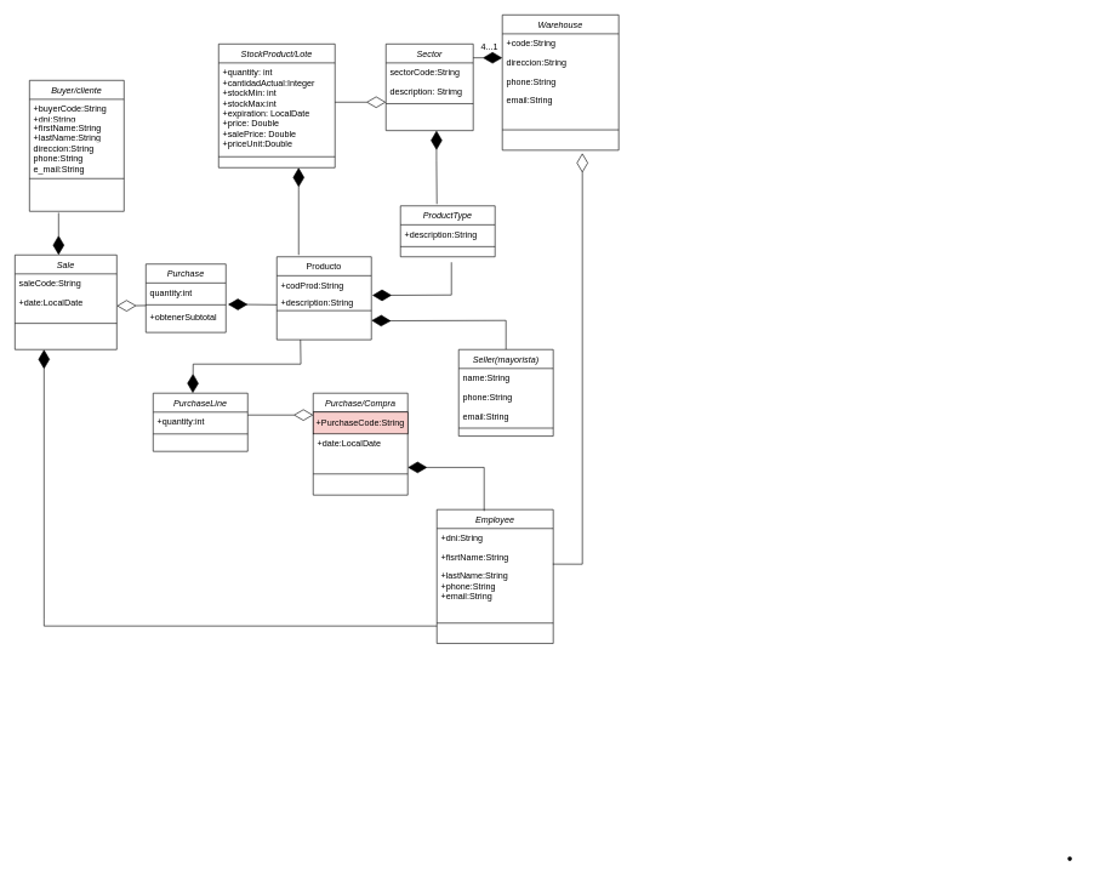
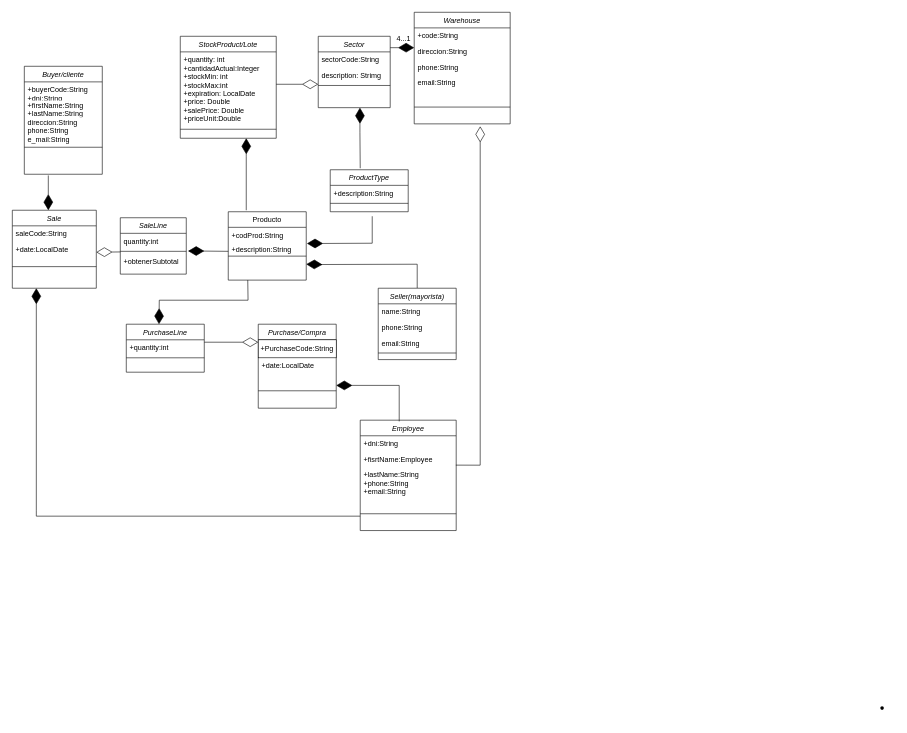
  <mxCell id="0" />
  <mxCell id="1" parent="0" />
  <mxCell id="2" value="Producto" style="swimlane;fontStyle=0;align=center;verticalAlign=top;childLayout=stackLayout;horizontal=1;startSize=26;horizontalStack=0;resizeParent=1;resizeLast=0;collapsible=1;marginBottom=0;rounded=0;shadow=0;strokeWidth=1;" vertex="1" parent="1"><mxGeometry x="380" y="352.5" width="130" height="114" as="geometry"><mxRectangle x="550" y="140" width="160" height="26" as="alternateBounds" /></mxGeometry></mxCell>
  <mxCell id="3" value="+codProd:String" style="text;align=left;verticalAlign=top;spacingLeft=4;spacingRight=4;overflow=hidden;rotatable=0;points=[[0,0.5],[1,0.5]];portConstraint=eastwest;rounded=0;shadow=0;html=0;" vertex="1" parent="2"><mxGeometry y="26" width="130" height="24" as="geometry" /></mxCell>
  <mxCell id="4" value="+description:String" style="text;align=left;verticalAlign=top;spacingLeft=4;spacingRight=4;overflow=hidden;rotatable=0;points=[[0,0.5],[1,0.5]];portConstraint=eastwest;" vertex="1" parent="2"><mxGeometry y="50" width="130" height="20" as="geometry" /></mxCell>
  <mxCell id="5" value="" style="line;html=1;strokeWidth=1;align=left;verticalAlign=middle;spacingTop=-1;spacingLeft=3;spacingRight=3;rotatable=0;labelPosition=right;points=[];portConstraint=eastwest;" vertex="1" parent="2"><mxGeometry y="70" width="130" height="8" as="geometry" /></mxCell>
  <mxCell id="6" value="Sale" style="swimlane;fontStyle=2;align=center;verticalAlign=top;childLayout=stackLayout;horizontal=1;startSize=26;horizontalStack=0;resizeParent=1;resizeLast=0;collapsible=1;marginBottom=0;rounded=0;shadow=0;strokeWidth=1;" vertex="1" parent="1"><mxGeometry x="20" y="350" width="140" height="130" as="geometry"><mxRectangle x="230" y="140" width="160" height="26" as="alternateBounds" /></mxGeometry></mxCell>
  <mxCell id="7" value="saleCode:String" style="text;align=left;verticalAlign=top;spacingLeft=4;spacingRight=4;overflow=hidden;rotatable=0;points=[[0,0.5],[1,0.5]];portConstraint=eastwest;" vertex="1" parent="6"><mxGeometry y="26" width="140" height="26" as="geometry" /></mxCell>
  <mxCell id="8" value="+date:LocalDate" style="text;align=left;verticalAlign=top;spacingLeft=4;spacingRight=4;overflow=hidden;rotatable=0;points=[[0,0.5],[1,0.5]];portConstraint=eastwest;rounded=0;shadow=0;html=0;" vertex="1" parent="6"><mxGeometry y="52" width="140" height="26" as="geometry" /></mxCell>
  <mxCell id="9" value="" style="line;html=1;strokeWidth=1;align=left;verticalAlign=middle;spacingTop=-1;spacingLeft=3;spacingRight=3;rotatable=0;labelPosition=right;points=[];portConstraint=eastwest;" vertex="1" parent="6"><mxGeometry y="78" width="140" height="32" as="geometry" /></mxCell>
  <mxCell id="10" value="Buyer/cliente" style="swimlane;fontStyle=2;align=center;verticalAlign=top;childLayout=stackLayout;horizontal=1;startSize=26;horizontalStack=0;resizeParent=1;resizeLast=0;collapsible=1;marginBottom=0;rounded=0;shadow=0;strokeWidth=1;" vertex="1" parent="1"><mxGeometry x="40" y="110" width="130" height="180" as="geometry"><mxRectangle x="230" y="140" width="160" height="26" as="alternateBounds" /></mxGeometry></mxCell>
  <mxCell id="11" value="+buyerCode:String&#10;+dni:String" style="text;align=left;verticalAlign=top;spacingLeft=4;spacingRight=4;overflow=hidden;rotatable=0;points=[[0,0.5],[1,0.5]];portConstraint=eastwest;" vertex="1" parent="10"><mxGeometry y="26" width="130" height="26" as="geometry" /></mxCell>
  <mxCell id="12" value="+firstName:String&#10;+lastName:String" style="text;align=left;verticalAlign=top;spacingLeft=4;spacingRight=4;overflow=hidden;rotatable=0;points=[[0,0.5],[1,0.5]];portConstraint=eastwest;rounded=0;shadow=0;html=0;" vertex="1" parent="10"><mxGeometry y="52" width="130" height="28" as="geometry" /></mxCell>
  <mxCell id="13" value="direccion:String&#10;phone:String&#10;e_mail:String" style="text;align=left;verticalAlign=top;spacingLeft=4;spacingRight=4;overflow=hidden;rotatable=0;points=[[0,0.5],[1,0.5]];portConstraint=eastwest;rounded=0;shadow=0;html=0;" vertex="1" parent="10"><mxGeometry y="80" width="130" height="50" as="geometry" /></mxCell>
  <mxCell id="14" value="" style="line;html=1;strokeWidth=1;align=left;verticalAlign=middle;spacingTop=-1;spacingLeft=3;spacingRight=3;rotatable=0;labelPosition=right;points=[];portConstraint=eastwest;" vertex="1" parent="10"><mxGeometry y="130" width="130" height="10" as="geometry" /></mxCell>
- <mxCell id="15" value="Purchase" style="swimlane;fontStyle=2;align=center;verticalAlign=top;childLayout=stackLayout;horizontal=1;startSize=26;horizontalStack=0;resizeParent=1;resizeLast=0;collapsible=1;marginBottom=0;rounded=0;shadow=0;strokeWidth=1;" vertex="1" parent="1"><mxGeometry x="200" y="362.5" width="110" height="94" as="geometry"><mxRectangle x="230" y="140" width="160" height="26" as="alternateBounds" /></mxGeometry></mxCell>
+ <mxCell id="15" value="SaleLine" style="swimlane;fontStyle=2;align=center;verticalAlign=top;childLayout=stackLayout;horizontal=1;startSize=26;horizontalStack=0;resizeParent=1;resizeLast=0;collapsible=1;marginBottom=0;rounded=0;shadow=0;strokeWidth=1;" vertex="1" parent="1"><mxGeometry x="200" y="362.5" width="110" height="94" as="geometry"><mxRectangle x="230" y="140" width="160" height="26" as="alternateBounds" /></mxGeometry></mxCell>
  <mxCell id="16" value="quantity:int" style="text;align=left;verticalAlign=top;spacingLeft=4;spacingRight=4;overflow=hidden;rotatable=0;points=[[0,0.5],[1,0.5]];portConstraint=eastwest;" vertex="1" parent="15"><mxGeometry y="26" width="110" height="26" as="geometry" /></mxCell>
  <mxCell id="17" value="" style="line;html=1;strokeWidth=1;align=left;verticalAlign=middle;spacingTop=-1;spacingLeft=3;spacingRight=3;rotatable=0;labelPosition=right;points=[];portConstraint=eastwest;" vertex="1" parent="15"><mxGeometry y="52" width="110" height="8" as="geometry" /></mxCell>
  <mxCell id="18" value="+obtenerSubtotal" style="text;align=left;verticalAlign=top;spacingLeft=4;spacingRight=4;overflow=hidden;rotatable=0;points=[[0,0.5],[1,0.5]];portConstraint=eastwest;" vertex="1" parent="15"><mxGeometry y="60" width="110" height="26" as="geometry" /></mxCell>
  <mxCell id="19" value="" style="endArrow=diamondThin;endFill=0;endSize=24;html=1;rounded=0;exitX=0;exitY=0.625;exitDx=0;exitDy=0;exitPerimeter=0;" edge="1" parent="1" source="17"><mxGeometry width="160" relative="1" as="geometry"><mxPoint x="210" y="410" as="sourcePoint" /><mxPoint x="160" y="420" as="targetPoint" /></mxGeometry></mxCell>
  <mxCell id="20" value="" style="endArrow=diamondThin;endFill=1;endSize=24;html=1;rounded=0;exitX=0.5;exitY=0;exitDx=0;exitDy=0;" edge="1" parent="1" source="50"><mxGeometry width="160" relative="1" as="geometry"><mxPoint x="680" y="440" as="sourcePoint" /><mxPoint x="510" y="440" as="targetPoint" /><Array as="points"><mxPoint x="695" y="440" /><mxPoint x="530" y="440.5" /></Array></mxGeometry></mxCell>
  <mxCell id="21" value="Sector" style="swimlane;fontStyle=2;align=center;verticalAlign=top;childLayout=stackLayout;horizontal=1;startSize=26;horizontalStack=0;resizeParent=1;resizeLast=0;collapsible=1;marginBottom=0;rounded=0;shadow=0;strokeWidth=1;" vertex="1" parent="1"><mxGeometry x="530" y="60" width="120" height="119" as="geometry"><mxRectangle x="230" y="140" width="160" height="26" as="alternateBounds" /></mxGeometry></mxCell>
  <mxCell id="22" value="sectorCode:String" style="text;align=left;verticalAlign=top;spacingLeft=4;spacingRight=4;overflow=hidden;rotatable=0;points=[[0,0.5],[1,0.5]];portConstraint=eastwest;" vertex="1" parent="21"><mxGeometry y="26" width="120" height="26" as="geometry" /></mxCell>
  <mxCell id="23" value="description: Strimg" style="text;align=left;verticalAlign=top;spacingLeft=4;spacingRight=4;overflow=hidden;rotatable=0;points=[[0,0.5],[1,0.5]];portConstraint=eastwest;rounded=0;shadow=0;html=0;" vertex="1" parent="21"><mxGeometry y="52" width="120" height="26" as="geometry" /></mxCell>
  <mxCell id="24" value="" style="line;html=1;strokeWidth=1;align=left;verticalAlign=middle;spacingTop=-1;spacingLeft=3;spacingRight=3;rotatable=0;labelPosition=right;points=[];portConstraint=eastwest;" vertex="1" parent="21"><mxGeometry y="78" width="120" height="8" as="geometry" /></mxCell>
  <mxCell id="25" value="Warehouse" style="swimlane;fontStyle=2;align=center;verticalAlign=top;childLayout=stackLayout;horizontal=1;startSize=26;horizontalStack=0;resizeParent=1;resizeLast=0;collapsible=1;marginBottom=0;rounded=0;shadow=0;strokeWidth=1;" vertex="1" parent="1"><mxGeometry x="690" width="160" height="186" as="geometry" y="20"><mxRectangle x="230" y="140" width="160" height="26" as="alternateBounds" /></mxGeometry></mxCell>
  <mxCell id="26" value="+code:String" style="text;align=left;verticalAlign=top;spacingLeft=4;spacingRight=4;overflow=hidden;rotatable=0;points=[[0,0.5],[1,0.5]];portConstraint=eastwest;rounded=0;shadow=0;html=0;" vertex="1" parent="25"><mxGeometry y="26" width="160" height="26" as="geometry" /></mxCell>
  <mxCell id="27" value="direccion:String" style="text;align=left;verticalAlign=top;spacingLeft=4;spacingRight=4;overflow=hidden;rotatable=0;points=[[0,0.5],[1,0.5]];portConstraint=eastwest;" vertex="1" parent="25"><mxGeometry y="52" width="160" height="26" as="geometry" /></mxCell>
  <mxCell id="28" value="phone:String" style="text;align=left;verticalAlign=top;spacingLeft=4;spacingRight=4;overflow=hidden;rotatable=0;points=[[0,0.5],[1,0.5]];portConstraint=eastwest;rounded=0;shadow=0;html=0;" vertex="1" parent="25"><mxGeometry y="78" width="160" height="26" as="geometry" /></mxCell>
  <mxCell id="29" value="email:String" style="text;align=left;verticalAlign=top;spacingLeft=4;spacingRight=4;overflow=hidden;rotatable=0;points=[[0,0.5],[1,0.5]];portConstraint=eastwest;rounded=0;shadow=0;html=0;" vertex="1" parent="25"><mxGeometry y="104" width="160" height="26" as="geometry" /></mxCell>
  <mxCell id="30" value="" style="line;html=1;strokeWidth=1;align=left;verticalAlign=middle;spacingTop=-1;spacingLeft=3;spacingRight=3;rotatable=0;labelPosition=right;points=[];portConstraint=eastwest;" vertex="1" parent="25"><mxGeometry y="130" width="160" height="56" as="geometry" /></mxCell>
  <mxCell id="31" value="" style="endArrow=diamondThin;endFill=1;endSize=24;html=1;rounded=0;movable=0;resizable=0;rotatable=0;deletable=0;editable=0;connectable=0;" edge="1" parent="1"><mxGeometry width="160" relative="1" as="geometry"><mxPoint x="650" y="79" as="sourcePoint" /><mxPoint x="690" y="79" as="targetPoint" /></mxGeometry></mxCell>
  <mxCell id="32" value="StockProduct/Lote" style="swimlane;fontStyle=2;align=center;verticalAlign=top;childLayout=stackLayout;horizontal=1;startSize=26;horizontalStack=0;resizeParent=1;resizeLast=0;collapsible=1;marginBottom=0;rounded=0;shadow=0;strokeWidth=1;" vertex="1" parent="1"><mxGeometry x="300" y="60" width="160" height="170" as="geometry"><mxRectangle x="230" y="140" width="160" height="26" as="alternateBounds" /></mxGeometry></mxCell>
  <mxCell id="33" value="+quantity: int&#10;+cantidadActual:Integer&#10;+stockMin: int&#10;+stockMax:int&#10;+expiration: LocalDate&#10;+price: Double&#10;+salePrice: Double&#10;+priceUnit:Double" style="text;align=left;verticalAlign=top;spacingLeft=4;spacingRight=4;overflow=hidden;rotatable=0;points=[[0,0.5],[1,0.5]];portConstraint=eastwest;rounded=0;shadow=0;html=0;" vertex="1" parent="32"><mxGeometry y="26" width="160" height="114" as="geometry" /></mxCell>
  <mxCell id="34" value="" style="line;html=1;strokeWidth=1;align=left;verticalAlign=middle;spacingTop=-1;spacingLeft=3;spacingRight=3;rotatable=0;labelPosition=right;points=[];portConstraint=eastwest;" vertex="1" parent="32"><mxGeometry y="140" width="160" height="30" as="geometry" /></mxCell>
  <mxCell id="35" value="" style="endArrow=diamondThin;endFill=0;endSize=24;html=1;rounded=0;" edge="1" parent="1"><mxGeometry width="160" relative="1" as="geometry"><mxPoint x="460" y="140" as="sourcePoint" /><mxPoint x="530" y="140" as="targetPoint" /><Array as="points" /></mxGeometry></mxCell>
  <mxCell id="36" value="" style="endArrow=diamondThin;endFill=1;endSize=24;html=1;rounded=0;" edge="1" parent="1"><mxGeometry width="160" relative="1" as="geometry"><mxPoint x="410" y="350" as="sourcePoint" /><mxPoint x="410" y="230" as="targetPoint" /><Array as="points"><mxPoint x="410" y="261" /></Array></mxGeometry></mxCell>
  <mxCell id="37" value="ProductType" style="swimlane;fontStyle=2;align=center;verticalAlign=top;childLayout=stackLayout;horizontal=1;startSize=26;horizontalStack=0;resizeParent=1;resizeLast=0;collapsible=1;marginBottom=0;rounded=0;shadow=0;strokeWidth=1;" vertex="1" parent="1"><mxGeometry x="550" y="282.5" width="130" height="70" as="geometry"><mxRectangle x="230" y="140" width="160" height="26" as="alternateBounds" /></mxGeometry></mxCell>
  <mxCell id="38" value="+description:String" style="text;align=left;verticalAlign=top;spacingLeft=4;spacingRight=4;overflow=hidden;rotatable=0;points=[[0,0.5],[1,0.5]];portConstraint=eastwest;" vertex="1" parent="37"><mxGeometry y="26" width="130" height="26" as="geometry" /></mxCell>
  <mxCell id="39" value="" style="line;html=1;strokeWidth=1;align=left;verticalAlign=middle;spacingTop=-1;spacingLeft=3;spacingRight=3;rotatable=0;labelPosition=right;points=[];portConstraint=eastwest;" vertex="1" parent="37"><mxGeometry y="52" width="130" height="8" as="geometry" /></mxCell>
  <mxCell id="40" value="Purchase/Compra" style="swimlane;fontStyle=2;align=center;verticalAlign=top;childLayout=stackLayout;horizontal=1;startSize=26;horizontalStack=0;resizeParent=1;resizeLast=0;collapsible=1;marginBottom=0;rounded=0;shadow=0;strokeWidth=1;" vertex="1" parent="1"><mxGeometry x="430" y="540" width="130" height="140" as="geometry"><mxRectangle x="230" y="140" width="160" height="26" as="alternateBounds" /></mxGeometry></mxCell>
- <mxCell id="41" value="+PurchaseCode:String" style="whiteSpace=wrap;html=1;fillColor=#f8cecc;" vertex="1" parent="40"><mxGeometry y="26" width="130" height="30" as="geometry" /></mxCell>
+ <mxCell id="41" value="+PurchaseCode:String" style="whiteSpace=wrap;html=1;" vertex="1" parent="40"><mxGeometry y="26" width="130" height="30" as="geometry" /></mxCell>
  <mxCell id="42" value="+date:LocalDate" style="text;align=left;verticalAlign=top;spacingLeft=4;spacingRight=4;overflow=hidden;rotatable=0;points=[[0,0.5],[1,0.5]];portConstraint=eastwest;" vertex="1" parent="40"><mxGeometry y="56" width="130" height="26" as="geometry" /></mxCell>
  <mxCell id="43" value="" style="line;html=1;strokeWidth=1;align=left;verticalAlign=middle;spacingTop=-1;spacingLeft=3;spacingRight=3;rotatable=0;labelPosition=right;points=[];portConstraint=eastwest;" vertex="1" parent="40"><mxGeometry y="82" width="130" height="58" as="geometry" /></mxCell>
  <mxCell id="44" value="PurchaseLine" style="swimlane;fontStyle=2;align=center;verticalAlign=top;childLayout=stackLayout;horizontal=1;startSize=26;horizontalStack=0;resizeParent=1;resizeLast=0;collapsible=1;marginBottom=0;rounded=0;shadow=0;strokeWidth=1;" vertex="1" parent="1"><mxGeometry x="210" y="540" width="130" height="80" as="geometry"><mxRectangle x="230" y="140" width="160" height="26" as="alternateBounds" /></mxGeometry></mxCell>
  <mxCell id="45" value="+quantity:int" style="text;align=left;verticalAlign=top;spacingLeft=4;spacingRight=4;overflow=hidden;rotatable=0;points=[[0,0.5],[1,0.5]];portConstraint=eastwest;" vertex="1" parent="44"><mxGeometry y="26" width="130" height="26" as="geometry" /></mxCell>
  <mxCell id="46" value="" style="line;html=1;strokeWidth=1;align=left;verticalAlign=middle;spacingTop=-1;spacingLeft=3;spacingRight=3;rotatable=0;labelPosition=right;points=[];portConstraint=eastwest;" vertex="1" parent="44"><mxGeometry y="52" width="130" height="8" as="geometry" /></mxCell>
  <mxCell id="47" value="" style="endArrow=diamondThin;endFill=1;endSize=24;html=1;rounded=0;entryX=1.009;entryY=0.149;entryDx=0;entryDy=0;entryPerimeter=0;" edge="1" parent="1" target="4"><mxGeometry width="160" relative="1" as="geometry"><mxPoint x="620" y="360" as="sourcePoint" /><mxPoint x="620" y="400" as="targetPoint" /><Array as="points"><mxPoint x="620" y="405" /></Array></mxGeometry></mxCell>
  <mxCell id="48" value="" style="endArrow=diamondThin;endFill=1;endSize=24;html=1;rounded=0;exitX=0.25;exitY=1;exitDx=0;exitDy=0;" edge="1" parent="1" source="2"><mxGeometry width="160" relative="1" as="geometry"><mxPoint x="264.5" y="480" as="sourcePoint" /><mxPoint x="264.5" y="540" as="targetPoint" /><Array as="points"><mxPoint x="413" y="500" /><mxPoint x="265" y="500" /></Array></mxGeometry></mxCell>
  <mxCell id="49" value="" style="endArrow=diamondThin;endFill=0;endSize=24;html=1;rounded=0;" edge="1" parent="1"><mxGeometry width="160" relative="1" as="geometry"><mxPoint x="340" y="570" as="sourcePoint" /><mxPoint x="430" y="570" as="targetPoint" /></mxGeometry></mxCell>
  <mxCell id="50" value="Seller(mayorista)" style="swimlane;fontStyle=2;align=center;verticalAlign=top;childLayout=stackLayout;horizontal=1;startSize=26;horizontalStack=0;resizeParent=1;resizeLast=0;collapsible=1;marginBottom=0;rounded=0;shadow=0;strokeWidth=1;" vertex="1" parent="1"><mxGeometry x="630" y="480" width="130" height="119" as="geometry"><mxRectangle x="230" y="140" width="160" height="26" as="alternateBounds" /></mxGeometry></mxCell>
  <mxCell id="51" value="name:String" style="text;align=left;verticalAlign=top;spacingLeft=4;spacingRight=4;overflow=hidden;rotatable=0;points=[[0,0.5],[1,0.5]];portConstraint=eastwest;" vertex="1" parent="50"><mxGeometry y="26" width="130" height="26" as="geometry" /></mxCell>
  <mxCell id="52" value="phone:String" style="text;align=left;verticalAlign=top;spacingLeft=4;spacingRight=4;overflow=hidden;rotatable=0;points=[[0,0.5],[1,0.5]];portConstraint=eastwest;rounded=0;shadow=0;html=0;" vertex="1" parent="50"><mxGeometry y="52" width="130" height="26" as="geometry" /></mxCell>
  <mxCell id="53" value="email:String" style="text;align=left;verticalAlign=top;spacingLeft=4;spacingRight=4;overflow=hidden;rotatable=0;points=[[0,0.5],[1,0.5]];portConstraint=eastwest;rounded=0;shadow=0;html=0;" vertex="1" parent="50"><mxGeometry y="78" width="130" height="26" as="geometry" /></mxCell>
  <mxCell id="54" value="" style="line;html=1;strokeWidth=1;align=left;verticalAlign=middle;spacingTop=-1;spacingLeft=3;spacingRight=3;rotatable=0;labelPosition=right;points=[];portConstraint=eastwest;" vertex="1" parent="50"><mxGeometry y="104" width="130" height="8" as="geometry" /></mxCell>
  <mxCell id="55" value="Employee" style="swimlane;fontStyle=2;align=center;verticalAlign=top;childLayout=stackLayout;horizontal=1;startSize=26;horizontalStack=0;resizeParent=1;resizeLast=0;collapsible=1;marginBottom=0;rounded=0;shadow=0;strokeWidth=1;" vertex="1" parent="1"><mxGeometry x="600" y="700" width="160" height="184" as="geometry"><mxRectangle x="230" y="140" width="160" height="26" as="alternateBounds" /></mxGeometry></mxCell>
  <mxCell id="56" value="+dni:String" style="text;align=left;verticalAlign=top;spacingLeft=4;spacingRight=4;overflow=hidden;rotatable=0;points=[[0,0.5],[1,0.5]];portConstraint=eastwest;" vertex="1" parent="55"><mxGeometry y="26" width="160" height="26" as="geometry" /></mxCell>
- <mxCell id="57" value="+fisrtName:String" style="text;align=left;verticalAlign=top;spacingLeft=4;spacingRight=4;overflow=hidden;rotatable=0;points=[[0,0.5],[1,0.5]];portConstraint=eastwest;rounded=0;shadow=0;html=0;" vertex="1" parent="55"><mxGeometry y="52" width="160" height="26" as="geometry" /></mxCell>
+ <mxCell id="57" value="+fisrtName:Employee" style="text;align=left;verticalAlign=top;spacingLeft=4;spacingRight=4;overflow=hidden;rotatable=0;points=[[0,0.5],[1,0.5]];portConstraint=eastwest;rounded=0;shadow=0;html=0;" vertex="1" parent="55"><mxGeometry y="52" width="160" height="26" as="geometry" /></mxCell>
  <mxCell id="58" value="+lastName:String&#10;+phone:String&#10;+email:String" style="text;align=left;verticalAlign=top;spacingLeft=4;spacingRight=4;overflow=hidden;rotatable=0;points=[[0,0.5],[1,0.5]];portConstraint=eastwest;rounded=0;shadow=0;html=0;" vertex="1" parent="55"><mxGeometry y="78" width="160" height="50" as="geometry" /></mxCell>
  <mxCell id="59" value="" style="line;html=1;strokeWidth=1;align=left;verticalAlign=middle;spacingTop=-1;spacingLeft=3;spacingRight=3;rotatable=0;labelPosition=right;points=[];portConstraint=eastwest;" vertex="1" parent="55"><mxGeometry y="128" width="160" height="56" as="geometry" /></mxCell>
  <mxCell id="60" value="" style="endArrow=diamondThin;endFill=1;endSize=24;html=1;rounded=0;exitX=0.5;exitY=0;exitDx=0;exitDy=0;" edge="1" parent="1"><mxGeometry width="160" relative="1" as="geometry"><mxPoint x="665" y="702" as="sourcePoint" /><mxPoint x="560" y="642" as="targetPoint" /><Array as="points"><mxPoint x="665" y="642" /></Array></mxGeometry></mxCell>
  <mxCell id="61" value="" style="endArrow=diamondThin;endFill=0;endSize=24;html=1;rounded=0;exitX=0.996;exitY=0.882;exitDx=0;exitDy=0;exitPerimeter=0;" edge="1" parent="1" source="57"><mxGeometry width="160" relative="1" as="geometry"><mxPoint x="800" y="780" as="sourcePoint" /><mxPoint x="800" y="210" as="targetPoint" /><Array as="points"><mxPoint x="800" y="775" /></Array></mxGeometry></mxCell>
  <mxCell id="62" value="" style="endArrow=diamondThin;endFill=1;endSize=24;html=1;rounded=0;" edge="1" parent="1"><mxGeometry width="160" relative="1" as="geometry"><mxPoint x="600" y="860" as="sourcePoint" /><mxPoint x="60" y="480" as="targetPoint" /><Array as="points"><mxPoint x="60" y="860" /><mxPoint x="60" y="850" /></Array></mxGeometry></mxCell>
  <mxCell id="63" value="" style="endArrow=diamondThin;endFill=1;endSize=24;html=1;rounded=0;" edge="1" parent="1"><mxGeometry width="160" relative="1" as="geometry"><mxPoint x="80" y="292" as="sourcePoint" /><mxPoint x="80" y="350" as="targetPoint" /></mxGeometry></mxCell>
  <mxCell id="64" value="" style="shape=waypoint;sketch=0;size=6;pointerEvents=1;points=[];fillColor=none;resizable=0;rotatable=0;perimeter=centerPerimeter;snapToPoint=1;fontSize=16;" vertex="1" parent="1"><mxGeometry x="1450" y="1160" width="40" height="40" as="geometry" /></mxCell>
  <mxCell id="65" value="4...1" style="text;html=1;align=center;verticalAlign=middle;resizable=0;points=[];autosize=1;strokeColor=none;fillColor=none;" vertex="1" parent="1"><mxGeometry x="647" y="50" width="50" height="30" as="geometry" /></mxCell>
  <mxCell id="66" value="" style="endArrow=diamondThin;endFill=1;endSize=24;html=1;rounded=0;" edge="1" parent="1"><mxGeometry width="160" relative="1" as="geometry"><mxPoint x="380" y="418.5" as="sourcePoint" /><mxPoint x="340" y="418" as="targetPoint" /><Array as="points"><mxPoint x="330" y="418" /></Array></mxGeometry></mxCell>
  <mxCell id="67" value="" style="endArrow=diamondThin;endFill=1;endSize=24;html=1;rounded=0;" edge="1" parent="1"><mxGeometry width="160" relative="1" as="geometry"><mxPoint x="600" y="280" as="sourcePoint" /><mxPoint x="599.5" y="179" as="targetPoint" /><Array as="points"><mxPoint x="599.5" y="220" /></Array></mxGeometry></mxCell>
